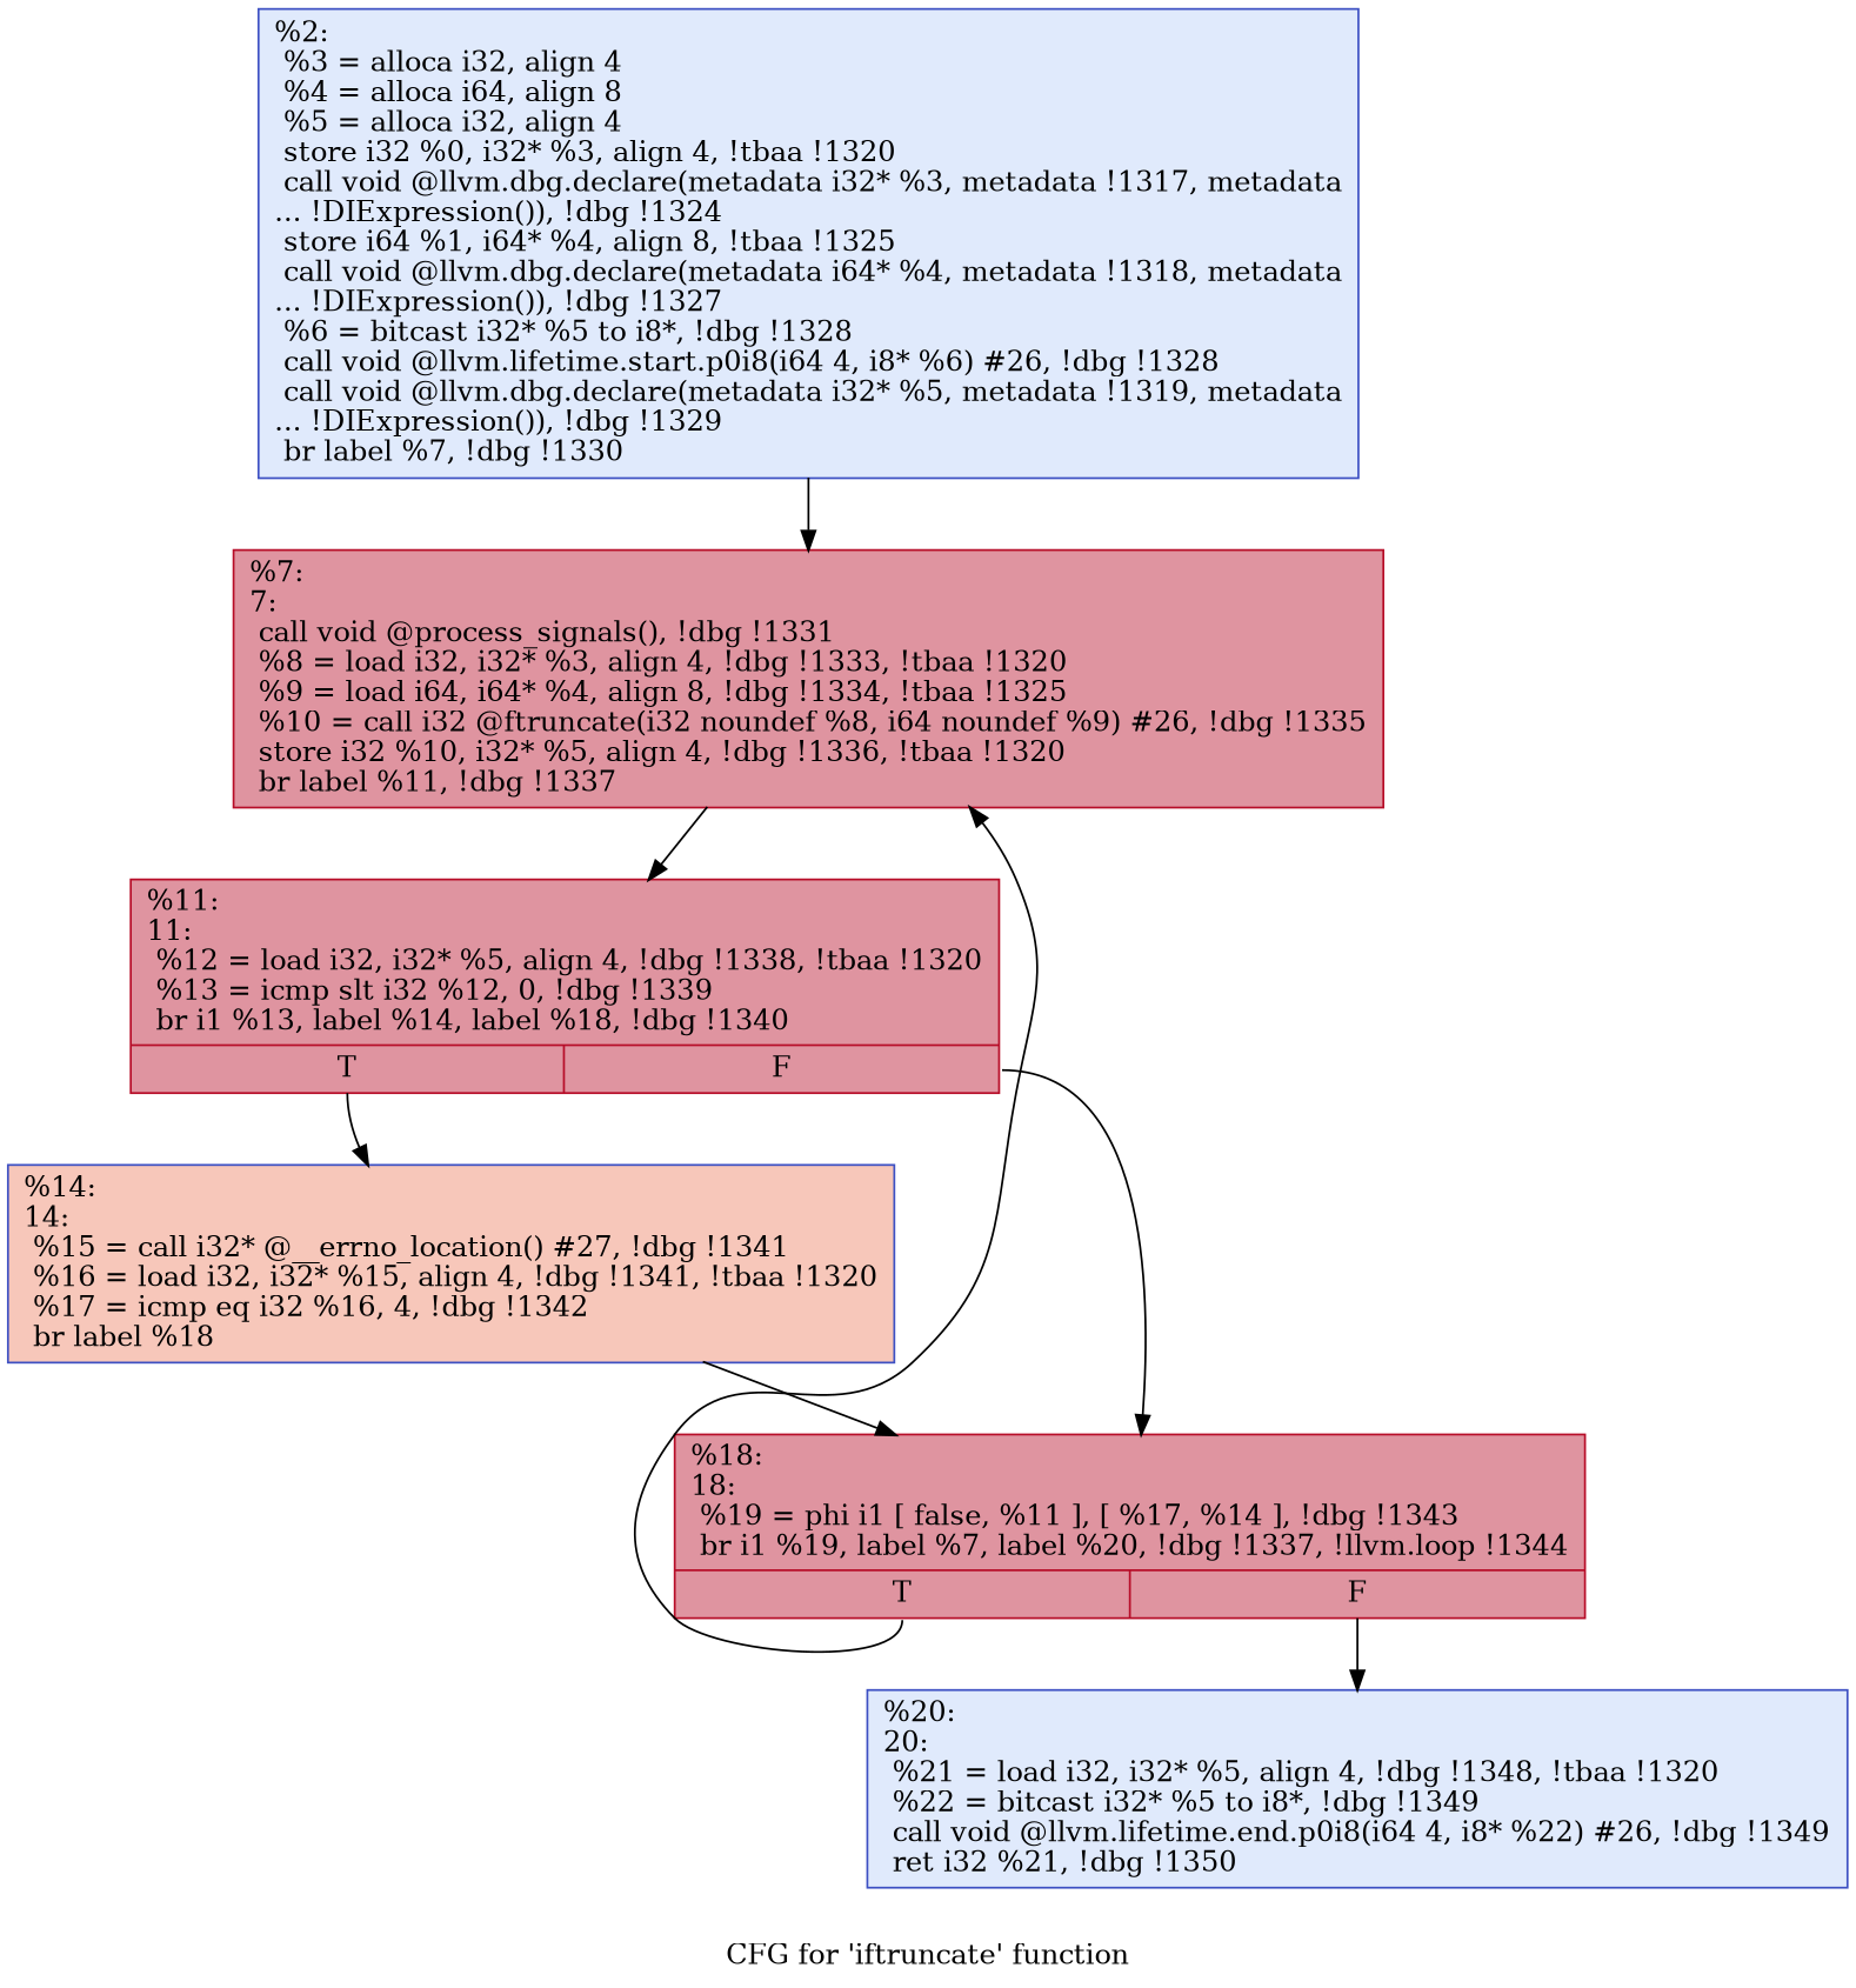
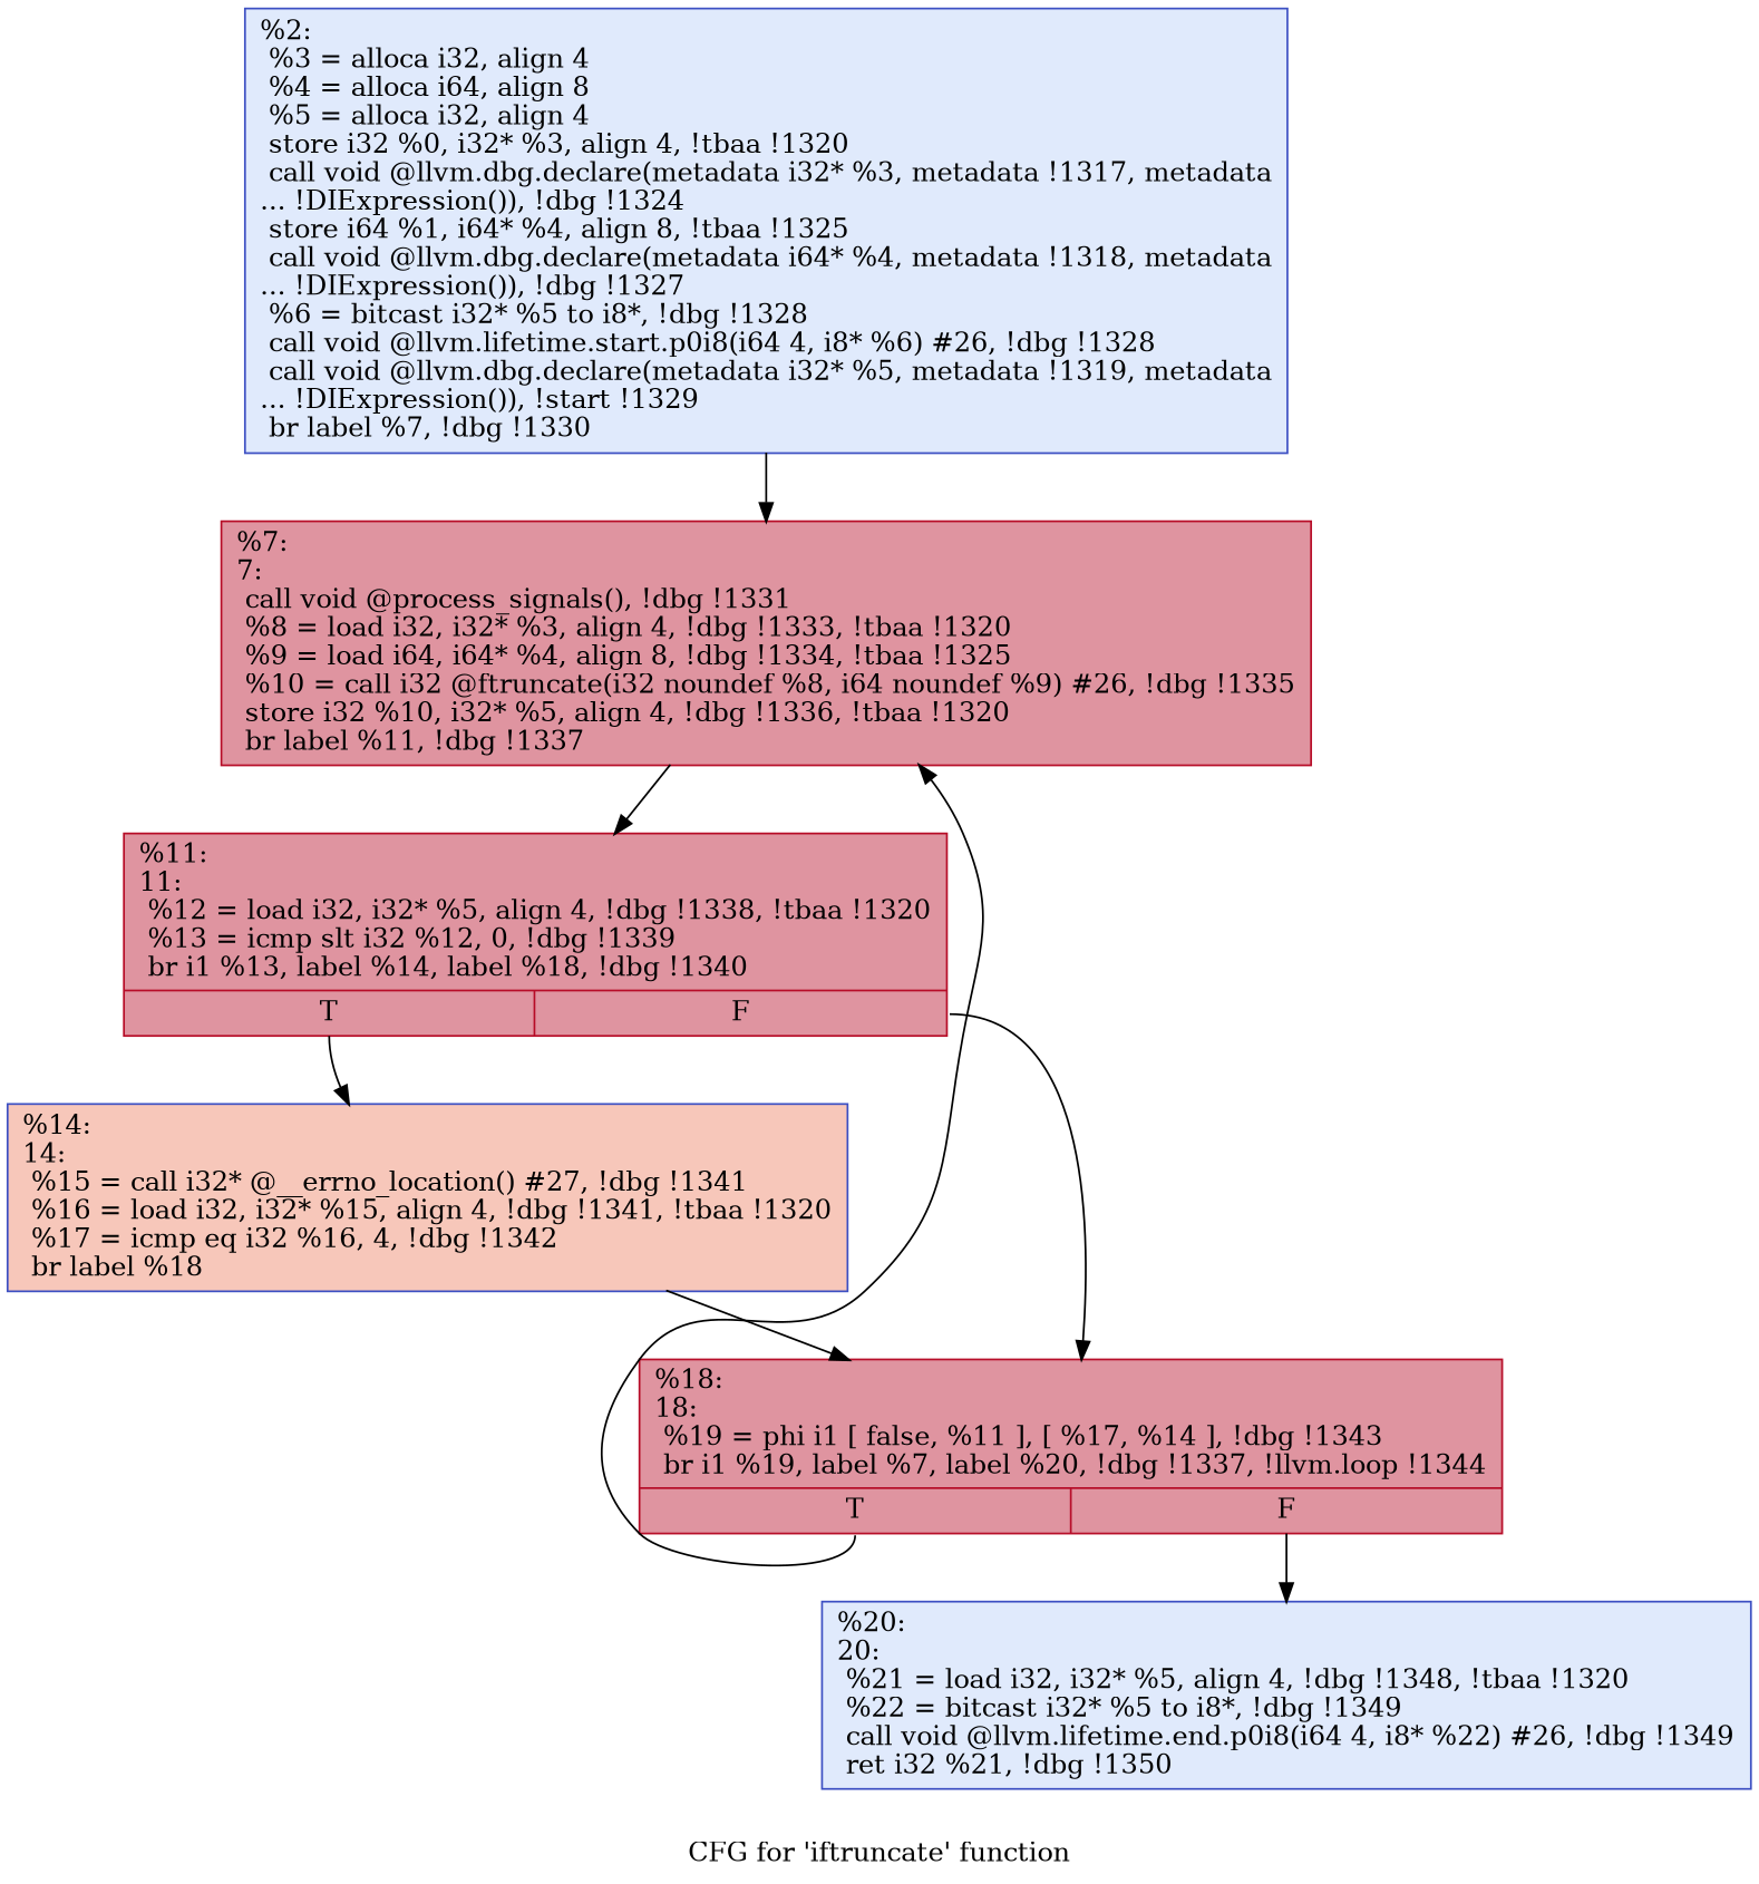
  digraph {
    label="CFG for 'iftruncate' function"
    node [color="#3d50c3ff" fillcolor="#b70d2870" shape=record style=filled]
-   n1 [fillcolor="#b9d0f970" label="{%2:\l  %3 = alloca i32, align 4\l  %4 = alloca i64, align 8\l  %5 = alloca i32, align 4\l  store i32 %0, i32* %3, align 4, !tbaa !1320\l  call void @llvm.dbg.declare(metadata i32* %3, metadata !1317, metadata\l... !DIExpression()), !dbg !1324\l  store i64 %1, i64* %4, align 8, !tbaa !1325\l  call void @llvm.dbg.declare(metadata i64* %4, metadata !1318, metadata\l... !DIExpression()), !dbg !1327\l  %6 = bitcast i32* %5 to i8*, !dbg !1328\l  call void @llvm.lifetime.start.p0i8(i64 4, i8* %6) #26, !dbg !1328\l  call void @llvm.dbg.declare(metadata i32* %5, metadata !1319, metadata\l... !DIExpression()), !dbg !1329\l  br label %7, !dbg !1330\l}"]
+   n1 [fillcolor="#b9d0f970" label="{%2:\l  %3 = alloca i32, align 4\l  %4 = alloca i64, align 8\l  %5 = alloca i32, align 4\l  store i32 %0, i32* %3, align 4, !tbaa !1320\l  call void @llvm.dbg.declare(metadata i32* %3, metadata !1317, metadata\l... !DIExpression()), !dbg !1324\l  store i64 %1, i64* %4, align 8, !tbaa !1325\l  call void @llvm.dbg.declare(metadata i64* %4, metadata !1318, metadata\l... !DIExpression()), !dbg !1327\l  %6 = bitcast i32* %5 to i8*, !dbg !1328\l  call void @llvm.lifetime.start.p0i8(i64 4, i8* %6) #26, !dbg !1328\l  call void @llvm.dbg.declare(metadata i32* %5, metadata !1319, metadata\l... !DIExpression()), !start !1329\l  br label %7, !dbg !1330\l}"]
    n2 [color="#b70d28ff" label="{%7:\l7:                                                \l  call void @process_signals(), !dbg !1331\l  %8 = load i32, i32* %3, align 4, !dbg !1333, !tbaa !1320\l  %9 = load i64, i64* %4, align 8, !dbg !1334, !tbaa !1325\l  %10 = call i32 @ftruncate(i32 noundef %8, i64 noundef %9) #26, !dbg !1335\l  store i32 %10, i32* %5, align 4, !dbg !1336, !tbaa !1320\l  br label %11, !dbg !1337\l}"]
    n3 [color="#b70d28ff" label="{%11:\l11:                                               \l  %12 = load i32, i32* %5, align 4, !dbg !1338, !tbaa !1320\l  %13 = icmp slt i32 %12, 0, !dbg !1339\l  br i1 %13, label %14, label %18, !dbg !1340\l|{<s0>T|<s1>F}}"]
    n4 [fillcolor="#ec7f6370" label="{%14:\l14:                                               \l  %15 = call i32* @__errno_location() #27, !dbg !1341\l  %16 = load i32, i32* %15, align 4, !dbg !1341, !tbaa !1320\l  %17 = icmp eq i32 %16, 4, !dbg !1342\l  br label %18\l}"]
    n5 [color="#b70d28ff" label="{%18:\l18:                                               \l  %19 = phi i1 [ false, %11 ], [ %17, %14 ], !dbg !1343\l  br i1 %19, label %7, label %20, !dbg !1337, !llvm.loop !1344\l|{<s0>T|<s1>F}}"]
    n6 [fillcolor="#b9d0f970" label="{%20:\l20:                                               \l  %21 = load i32, i32* %5, align 4, !dbg !1348, !tbaa !1320\l  %22 = bitcast i32* %5 to i8*, !dbg !1349\l  call void @llvm.lifetime.end.p0i8(i64 4, i8* %22) #26, !dbg !1349\l  ret i32 %21, !dbg !1350\l}"]
    n1 -> n2
    n2 -> n3
    n3 -> n4 [tailport=s0]
    n3 -> n5 [tailport=s1]
    n4 -> n5
    n5 -> n2 [tailport=s0]
    n5 -> n6 [tailport=s1]
  }
